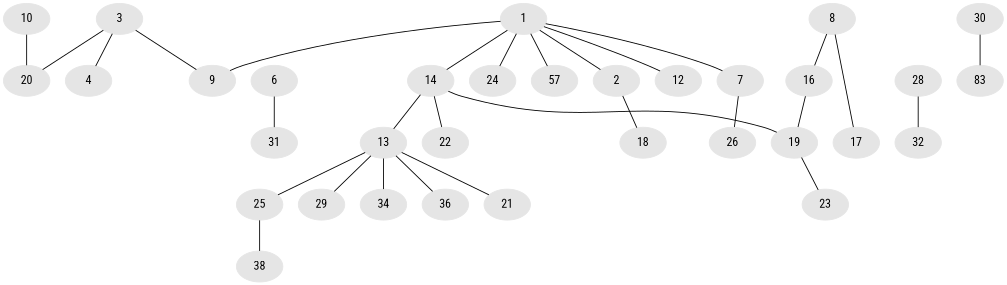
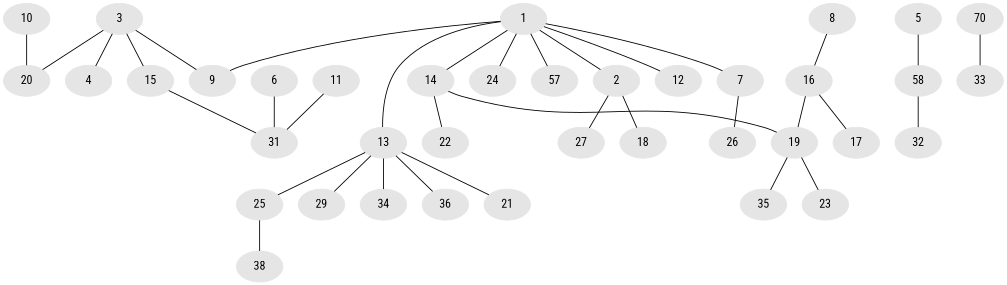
  graph {
    fontname="Roboto Condensed"
    node [color=gray90 fontname="Roboto Condensed" style=filled]
    edge [fontname="Roboto Condensed" weight=1.0]
    1
    2
    7
    9
    12
    13
    14
    24
    n9 [label=57]
    18
+   27
    26
    21
    25
    29
    34
    36
    19
    22
    3
    4
+   15
    20
    31
-   28
+   5
+   28 [label=58]
    32
    6
    8
    16
    17
    10
+   11
    38
    23
-   30
-   33 [label=83]
+   35
+   30 [label=70]
+   33
    1 -- 2
    1 -- 7
    1 -- 9
    1 -- 12
-   14 -- 13
+   1 -- 13
    1 -- 14
    1 -- 24
    1 -- n9
    2 -- 18
+   2 -- 27
    7 -- 26
    13 -- 21
    13 -- 25
    13 -- 29
    13 -- 34
    13 -- 36
    14 -- 19
    14 -- 22
    25 -- 38
    19 -- 23
+   19 -- 35
    3 -- 9
    3 -- 4
+   3 -- 15
    3 -- 20
+   15 -- 31
+   5 -- 28
    28 -- 32
    6 -- 31
    8 -- 16
    16 -- 19
-   8 -- 17
+   16 -- 17
    10 -- 20
+   11 -- 31
    30 -- 33
  }
